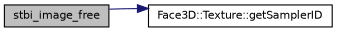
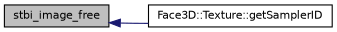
  digraph {
    rankdir=LR
    node [color=black fontname=Helvetica fontsize=10 shape=record style=filled]
    n1 [fillcolor=grey75 fontcolor=black height=0.2 label=stbi_image_free width=0.4]
    n2 [fillcolor=white height=0.2 label="Face3D::Texture::getSamplerID" width=0.4]
-   n2 -> n1 [color=midnightblue dir=back fontname=Helvetica fontsize=10 labelfontname=Helvetica labelfontsize=10 style=solid]
+   n1 -> n2 [color=midnightblue dir=back fontname=Helvetica fontsize=10 labelfontname=Helvetica labelfontsize=10 style=solid]
  }
